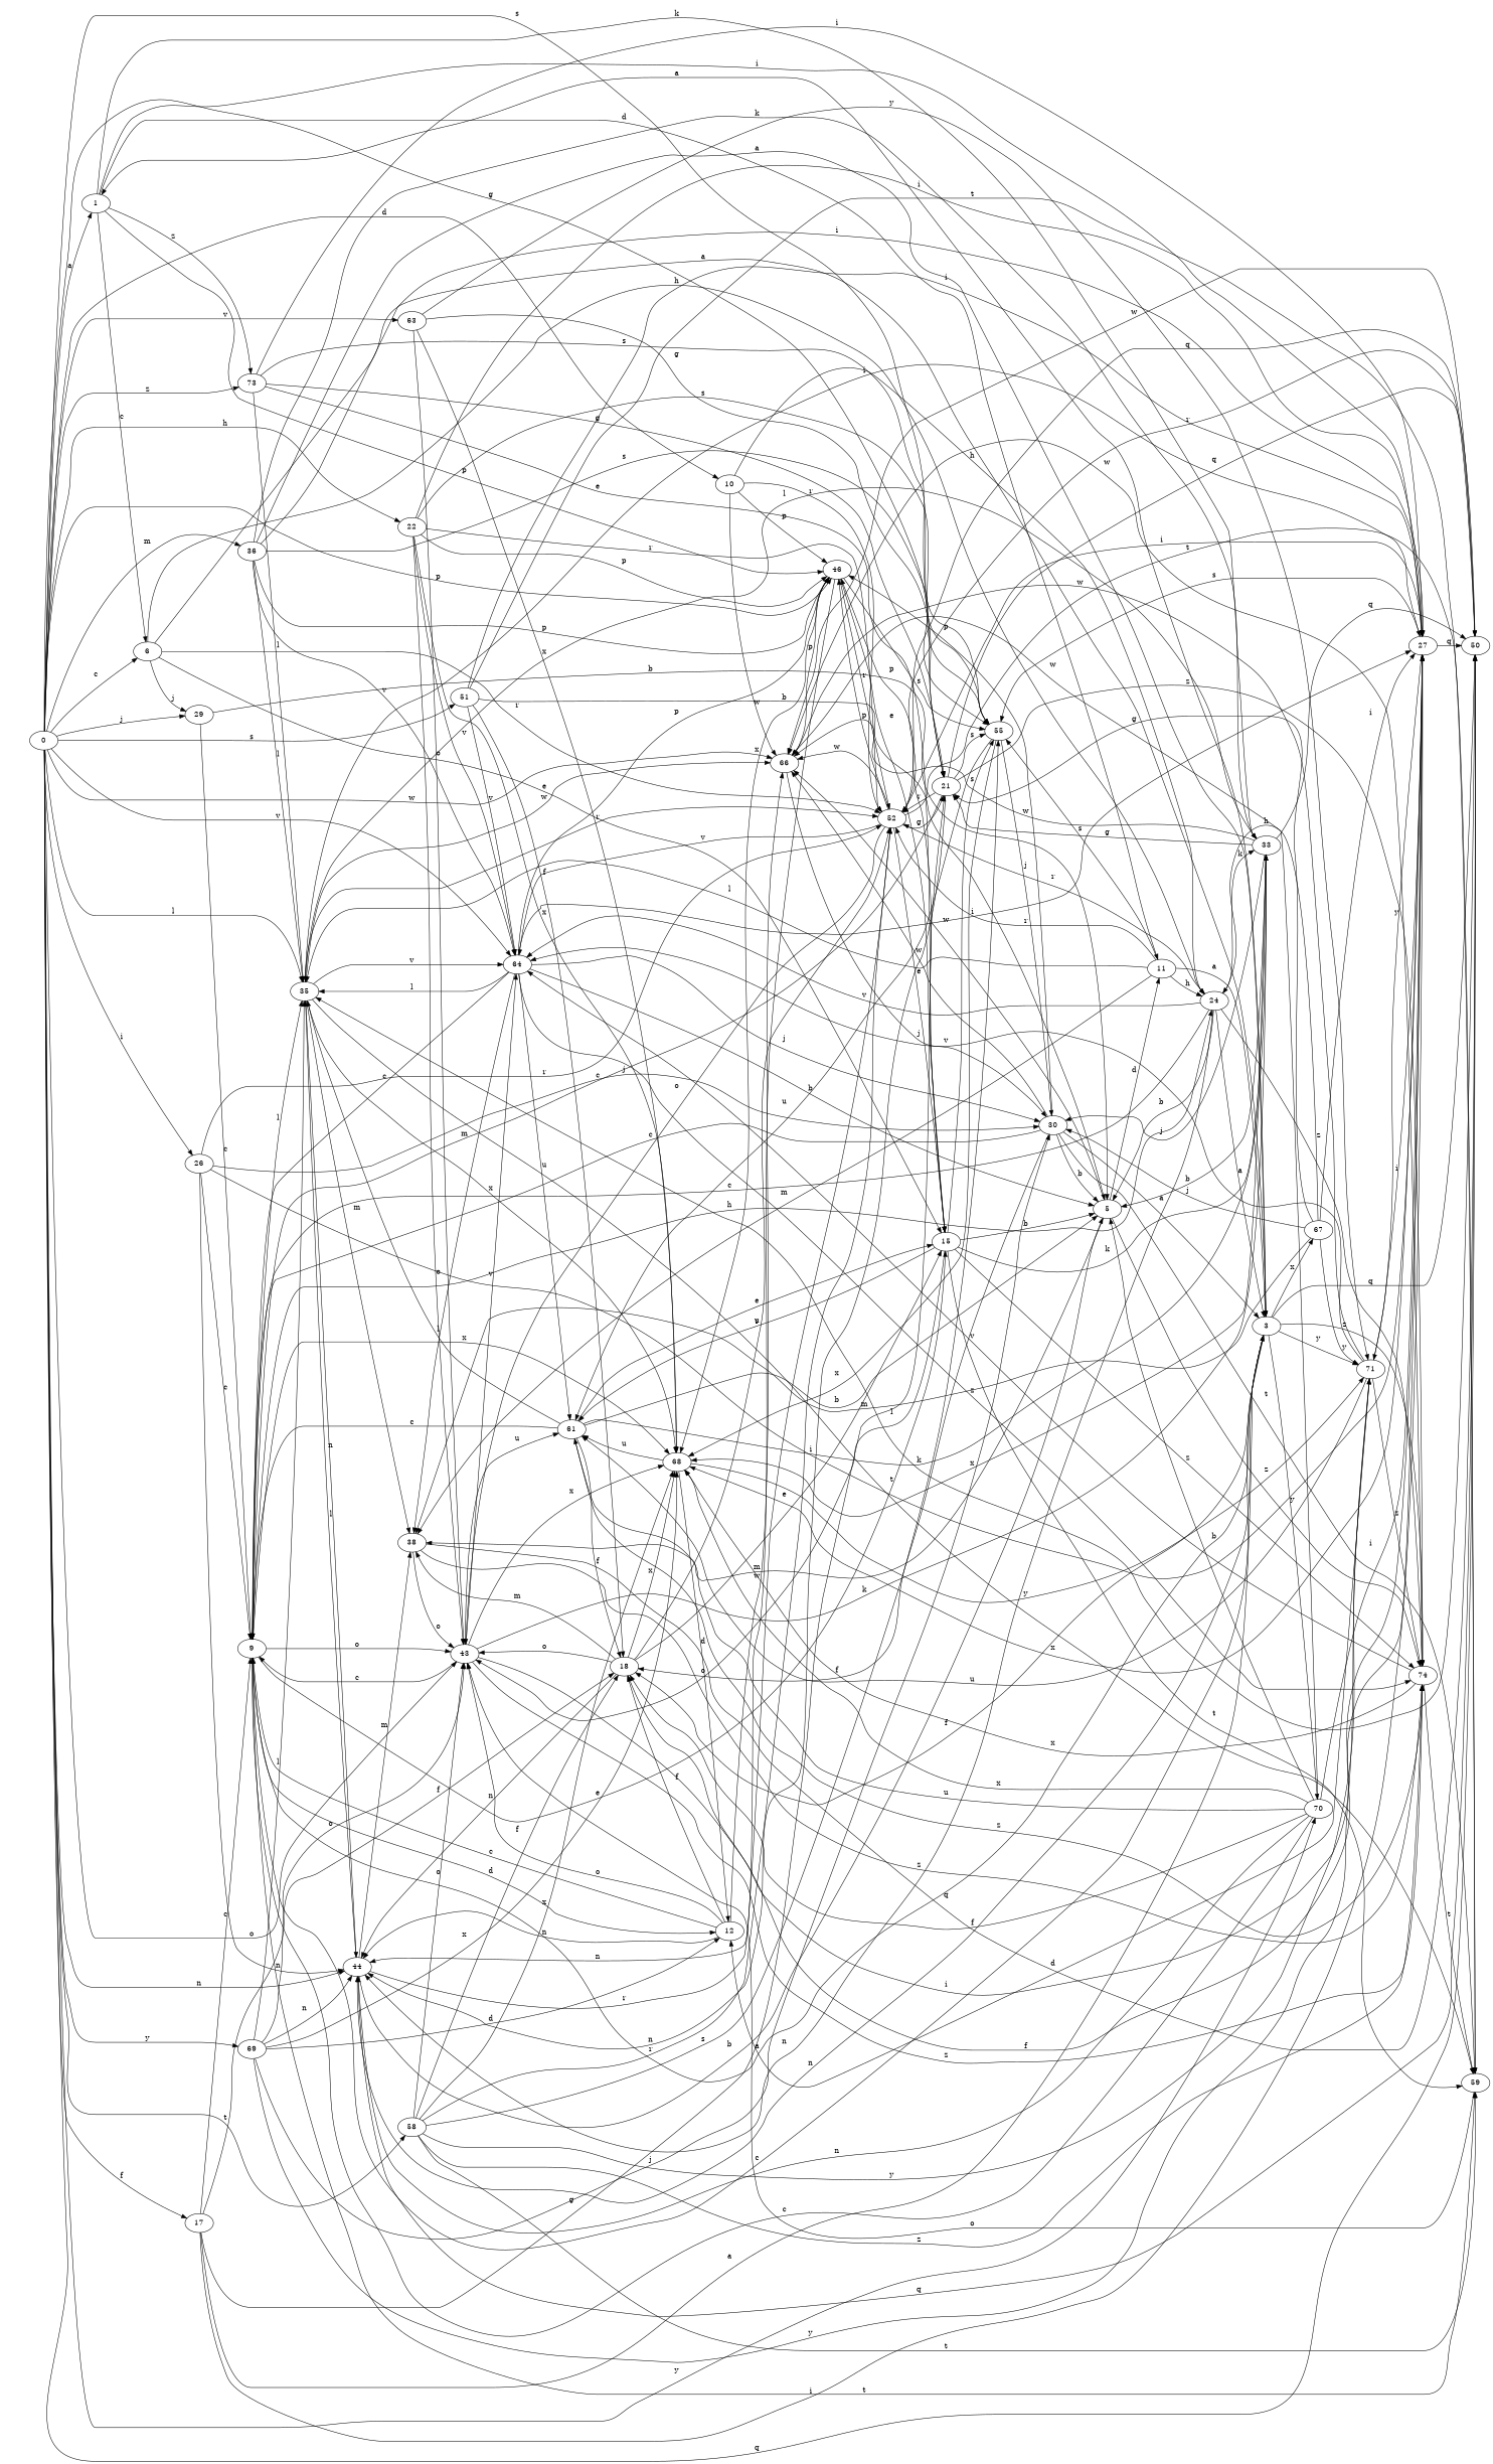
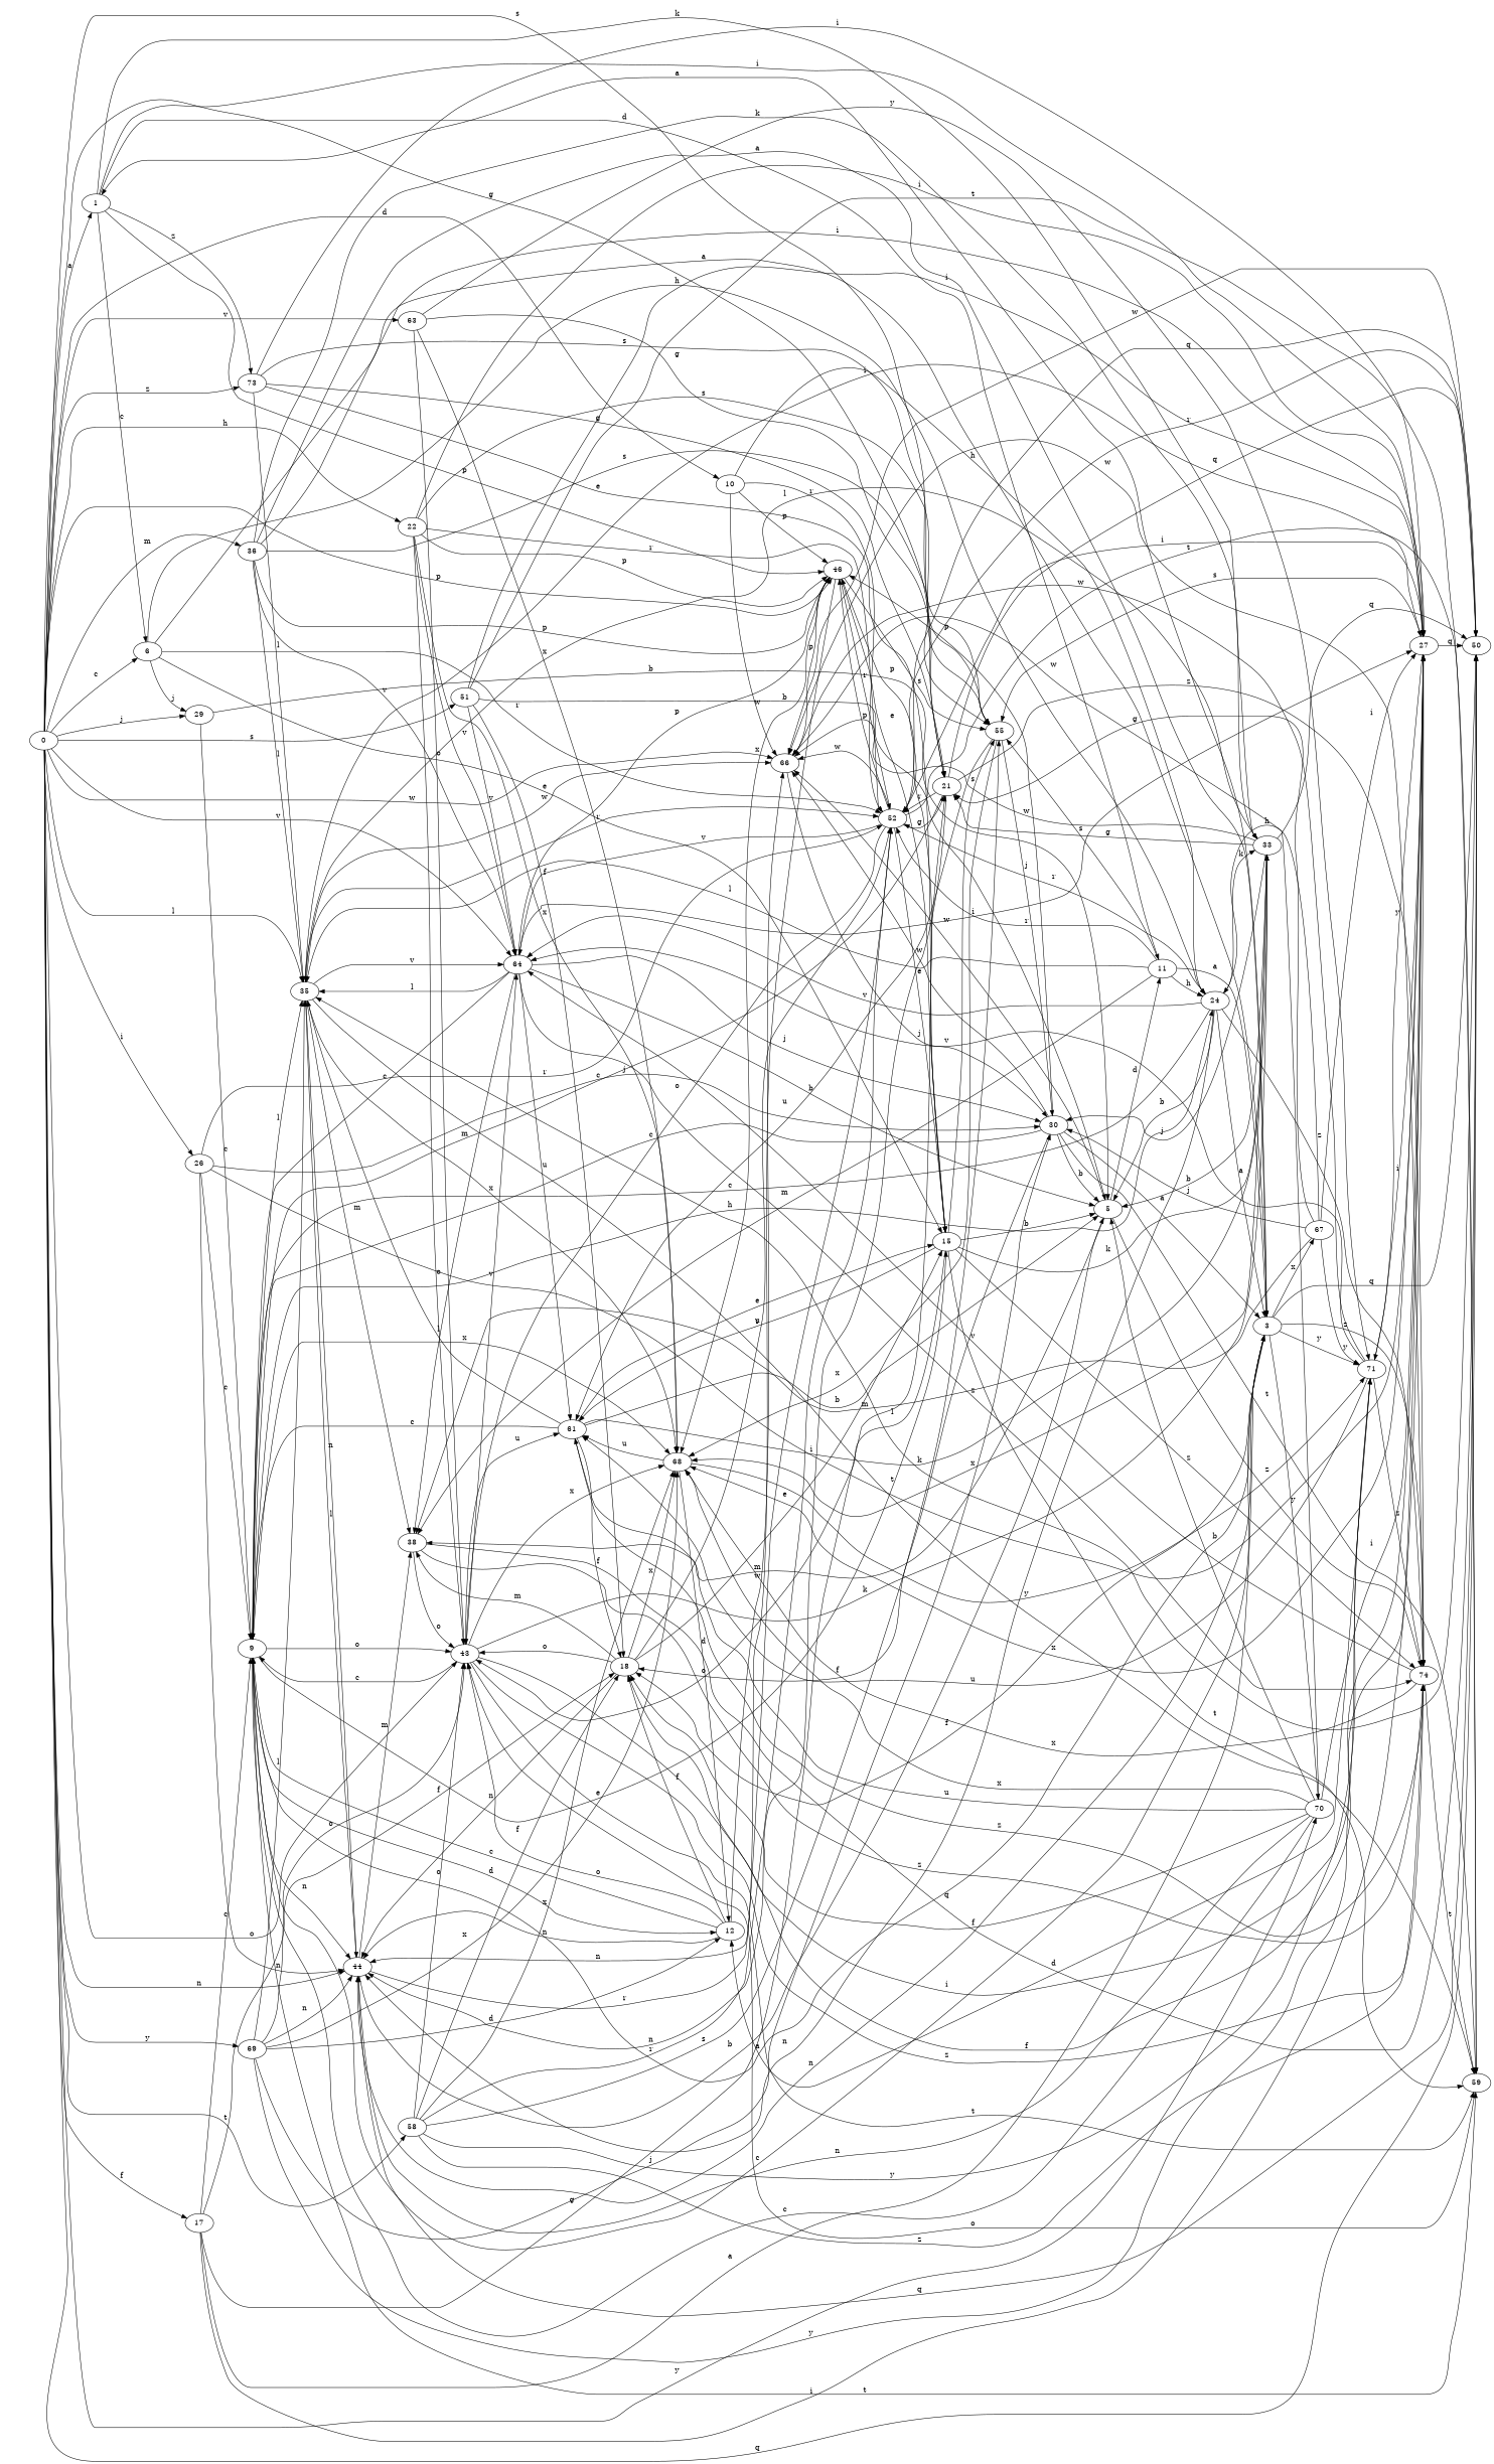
  strict digraph {
    rankdir=LR
    0
    1
    6
    10
    17
    21
    22
    26
    29
    35
    36
    n12 [label=44]
    43
    46
    50
    n16 [label=51]
    55
    58
    63
    64
    66
    69
    70
    73
    11
    27
    33
    3
    15
    24
    52
    9
    74
    68
    30
    5
    38
    59
    61
    18
    71
    12
    67
    0 -> 1 [label=a]
    0 -> 6 [label=c]
    0 -> 10 [label=d]
    0 -> 17 [label=f]
    0 -> 21 [label=g]
    0 -> 22 [label=h]
    0 -> 26 [label=i]
    0 -> 29 [label=j]
    0 -> 35 [label=l]
    0 -> 36 [label=m]
    0 -> n12 [label=n]
    0 -> 43 [label=o]
    0 -> 46 [label=p]
    0 -> 50 [label=q]
    0 -> n16 [label=s]
    0 -> 55 [label=s]
    0 -> 58 [label=t]
    0 -> 63 [label=v]
    0 -> 64 [label=v]
    0 -> 66 [label=w]
    0 -> 69 [label=y]
    0 -> 70 [label=y]
    0 -> 73 [label=z]
    1 -> 6 [label=c]
    1 -> 46 [label=p]
    1 -> 73 [label=z]
    1 -> 11 [label=d]
    1 -> 27 [label=i]
    1 -> 33 [label=k]
    6 -> 29 [label=j]
    6 -> 3 [label=a]
    6 -> 15 [label=e]
    6 -> 24 [label=h]
    6 -> 52 [label=r]
    10 -> 46 [label=p]
    10 -> 66 [label=w]
    10 -> 24 [label=h]
    10 -> 52 [label=r]
    17 -> 21 [label=g]
    17 -> 43 [label=o]
    17 -> 27 [label=i]
    17 -> 3 [label=a]
    17 -> 9 [label=c]
    21 -> n12 [label=n]
    21 -> 50 [label=q]
-   21 -> 55 [label=s]
    21 -> 52 [label=r]
    21 -> 9 [label=c]
    21 -> 74 [label=z]
    22 -> 43 [label=o]
    22 -> 46 [label=p]
    22 -> 55 [label=s]
    22 -> 64 [label=v]
    22 -> 27 [label=i]
    22 -> 52 [label=r]
    22 -> 68 [label=x]
    26 -> n12 [label=n]
    26 -> 27 [label=i]
    26 -> 52 [label=r]
    26 -> 9 [label=c]
    26 -> 30 [label=j]
    29 -> 9 [label=c]
    29 -> 5 [label=b]
    35 -> n12 [label=n]
    35 -> 64 [label=v]
    35 -> 66 [label=w]
    35 -> 27 [label=i]
    35 -> 52 [label=r]
    35 -> 68 [label=x]
    35 -> 38 [label=m]
    35 -> 59 [label=t]
    36 -> 35 [label=l]
    36 -> 46 [label=p]
    36 -> 55 [label=s]
    36 -> 64 [label=v]
    36 -> 27 [label=i]
    36 -> 33 [label=k]
    36 -> 3 [label=a]
    n12 -> 35 [label=l]
    n12 -> 50 [label=q]
    n12 -> 52 [label=r]
    n12 -> 5 [label=b]
    n12 -> 38 [label=m]
    43 -> 64 [label=v]
    43 -> 27 [label=i]
    43 -> 33 [label=k]
    43 -> 9 [label=c]
    43 -> 74 [label=z]
    43 -> 68 [label=x]
-   58 -> 59 [label=t]
+   43 -> 59 [label=t]
    43 -> 61 [label=u]
    46 -> n12 [label=n]
    46 -> 55 [label=s]
    46 -> 15 [label=e]
    46 -> 52 [label=r]
    46 -> 68 [label=x]
    50 -> 35 [label=l]
    50 -> 66 [label=w]
    50 -> 52 [label=r]
    n16 -> 64 [label=v]
    n16 -> 27 [label=i]
    n16 -> 5 [label=b]
    n16 -> 59 [label=t]
    n16 -> 18 [label=f]
    55 -> 68 [label=x]
    55 -> 30 [label=j]
    55 -> 61 [label=u]
    58 -> 43 [label=o]
    58 -> 55 [label=s]
    58 -> 52 [label=r]
    58 -> 74 [label=z]
    58 -> 68 [label=x]
    58 -> 18 [label=f]
    58 -> 71 [label=y]
    63 -> 21 [label=g]
    63 -> 43 [label=o]
    63 -> 68 [label=x]
    63 -> 71 [label=y]
    64 -> 35 [label=l]
    64 -> 46 [label=p]
    64 -> 27 [label=i]
    64 -> 9 [label=c]
    64 -> 74 [label=z]
    64 -> 30 [label=j]
    64 -> 5 [label=b]
    64 -> 38 [label=m]
    64 -> 61 [label=u]
    66 -> 46 [label=p]
    66 -> 30 [label=j]
    69 -> 35 [label=l]
    69 -> n12 [label=n]
    69 -> 68 [label=x]
    69 -> 30 [label=j]
    69 -> 18 [label=f]
    69 -> 71 [label=y]
    69 -> 12 [label=d]
    70 -> n12 [label=n]
    70 -> 66 [label=w]
    70 -> 27 [label=i]
    70 -> 9 [label=c]
    70 -> 68 [label=x]
    70 -> 5 [label=b]
    70 -> 61 [label=u]
    70 -> 18 [label=f]
    73 -> 21 [label=g]
    73 -> 35 [label=l]
    73 -> 55 [label=s]
    73 -> 27 [label=i]
    73 -> 15 [label=e]
    11 -> 35 [label=l]
    11 -> 55 [label=s]
    11 -> 3 [label=a]
    11 -> 24 [label=h]
    11 -> 52 [label=r]
    11 -> 38 [label=m]
    27 -> 50 [label=q]
    27 -> 55 [label=s]
    27 -> 68 [label=x]
    27 -> 18 [label=f]
    27 -> 71 [label=y]
    33 -> 21 [label=g]
    33 -> 35 [label=l]
    33 -> 50 [label=q]
    33 -> 66 [label=w]
    33 -> 68 [label=x]
    33 -> 30 [label=j]
    33 -> 5 [label=b]
    3 -> 1 [label=a]
    3 -> n12 [label=n]
    3 -> 50 [label=q]
    3 -> 70 [label=y]
    3 -> 9 [label=c]
    3 -> 74 [label=z]
    3 -> 18 [label=f]
    3 -> 71 [label=y]
    3 -> 67 [label=x]
    15 -> 43 [label=o]
    15 -> 46 [label=p]
    15 -> 55 [label=s]
    15 -> 33 [label=k]
    15 -> 74 [label=z]
    15 -> 5 [label=b]
    15 -> 59 [label=t]
    15 -> 61 [label=u]
    24 -> n12 [label=n]
    24 -> 64 [label=v]
    24 -> 33 [label=k]
    24 -> 3 [label=a]
    24 -> 52 [label=r]
    24 -> 9 [label=c]
    24 -> 74 [label=z]
    24 -> 5 [label=b]
    52 -> 21 [label=g]
    52 -> 43 [label=o]
    52 -> 46 [label=p]
    52 -> 50 [label=q]
    52 -> 64 [label=v]
    52 -> 66 [label=w]
    52 -> 27 [label=i]
    52 -> 15 [label=e]
    52 -> 59 [label=t]
    9 -> 35 [label=l]
+   9 -> n12 [label=n]
    9 -> 43 [label=o]
    9 -> 3 [label=a]
    9 -> 15 [label=e]
    9 -> 24 [label=h]
    9 -> 68 [label=x]
    9 -> 59 [label=t]
    9 -> 12 [label=d]
    74 -> 64 [label=v]
    74 -> 66 [label=w]
    74 -> 68 [label=x]
    74 -> 59 [label=t]
    68 -> 61 [label=u]
    68 -> 71 [label=y]
    68 -> 12 [label=d]
    30 -> 46 [label=p]
    30 -> 66 [label=w]
    30 -> 3 [label=a]
    30 -> 9 [label=c]
    30 -> 5 [label=b]
    30 -> 59 [label=t]
    30 -> 18 [label=f]
    5 -> 66 [label=w]
    5 -> 11 [label=d]
    5 -> 74 [label=z]
    5 -> 38 [label=m]
    38 -> 43 [label=o]
    38 -> 50 [label=q]
    38 -> 74 [label=z]
    59 -> 43 [label=o]
    61 -> 35 [label=l]
    61 -> 33 [label=k]
    61 -> 15 [label=e]
    61 -> 9 [label=c]
    61 -> 74 [label=z]
    61 -> 5 [label=b]
    61 -> 18 [label=f]
    18 -> n12 [label=n]
    18 -> 43 [label=o]
    18 -> 15 [label=e]
    18 -> 52 [label=r]
    18 -> 68 [label=x]
    18 -> 38 [label=m]
    71 -> 64 [label=v]
    71 -> 66 [label=w]
    71 -> 27 [label=i]
    71 -> 74 [label=z]
    71 -> 61 [label=u]
    71 -> 12 [label=d]
    12 -> n12 [label=n]
    12 -> 43 [label=o]
    12 -> 66 [label=w]
    12 -> 9 [label=c]
    12 -> 18 [label=f]
    67 -> 21 [label=g]
    67 -> 27 [label=i]
    67 -> 24 [label=h]
    67 -> 30 [label=j]
    67 -> 38 [label=m]
    67 -> 71 [label=y]
  }
